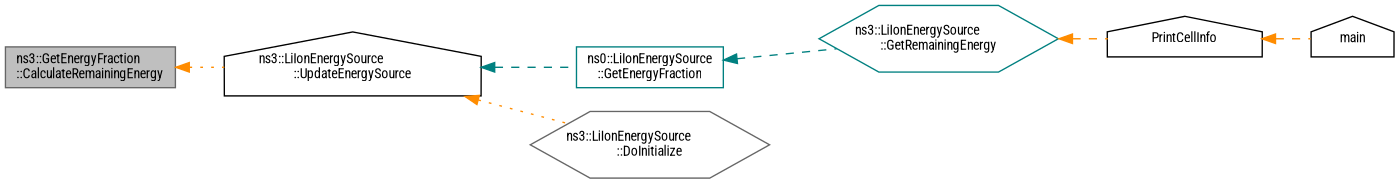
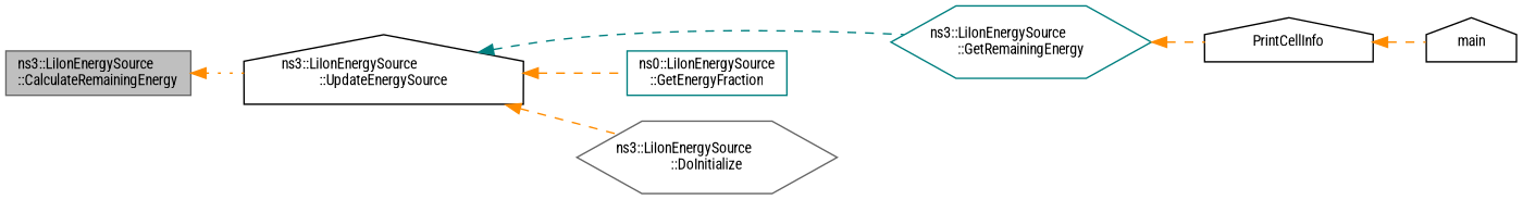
  digraph {
    fontname="Roboto Condensed"
    rankdir=LR
    node [color=black fillcolor=white fontname="Roboto Condensed" fontsize=10 shape=house style=filled]
    edge [color=darkorange dir=back fontname="Roboto Condensed" fontsize=10 labelfontname=Helvetica labelfontsize=10 style=dashed]
-   n1 [color=gray40 fillcolor=grey75 fontcolor=black height=0.2 label="ns3::GetEnergyFraction\l::CalculateRemainingEnergy" shape=box width=0.4]
+   n1 [color=gray40 fillcolor=grey75 fontcolor=black height=0.2 label="ns3::LiIonEnergySource\l::CalculateRemainingEnergy" shape=box width=0.4]
    n2 [height=0.2 label="ns3::LiIonEnergySource\l::UpdateEnergySource" width=0.4]
    n3 [color=teal height=0.2 label="ns3::LiIonEnergySource\l::GetRemainingEnergy" shape=hexagon width=0.4]
    n4 [color=teal height=0.2 label="ns0::LiIonEnergySource\l::GetEnergyFraction" shape=box width=0.4]
    n5 [color=gray40 height=0.2 label="ns3::LiIonEnergySource\l::DoInitialize" shape=hexagon width=0.4]
    n6 [height=0.2 label=PrintCellInfo width=0.4]
    n7 [height=0.2 label=main width=0.4]
    n1 -> n2 [style=dotted]
-   n4 -> n3 [color=teal]
-   n2 -> n4 [color=teal]
-   n2 -> n5 [style=dotted]
+   n2 -> n3 [color=teal]
+   n2 -> n4
+   n2 -> n5
    n3 -> n6
    n6 -> n7
  }
